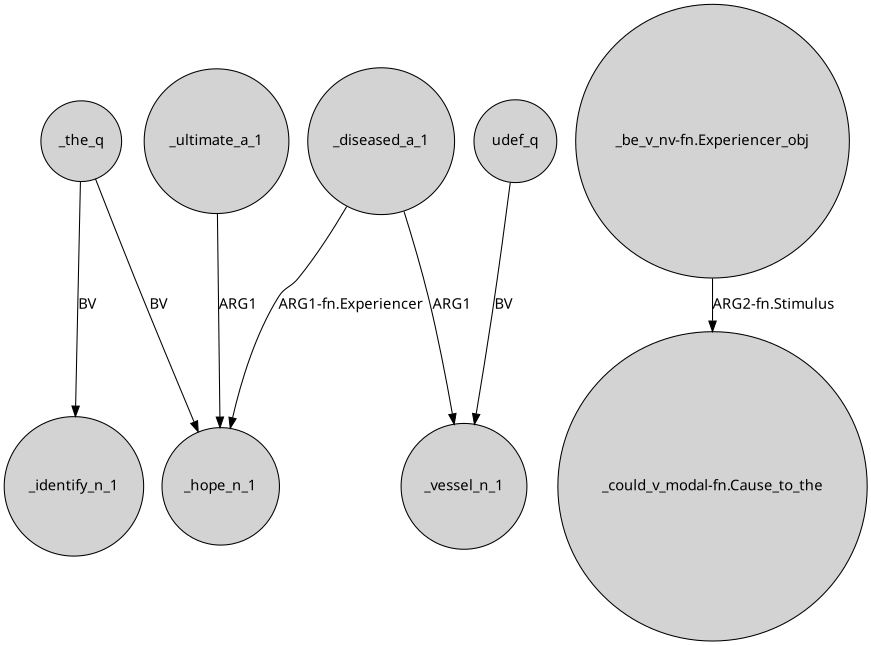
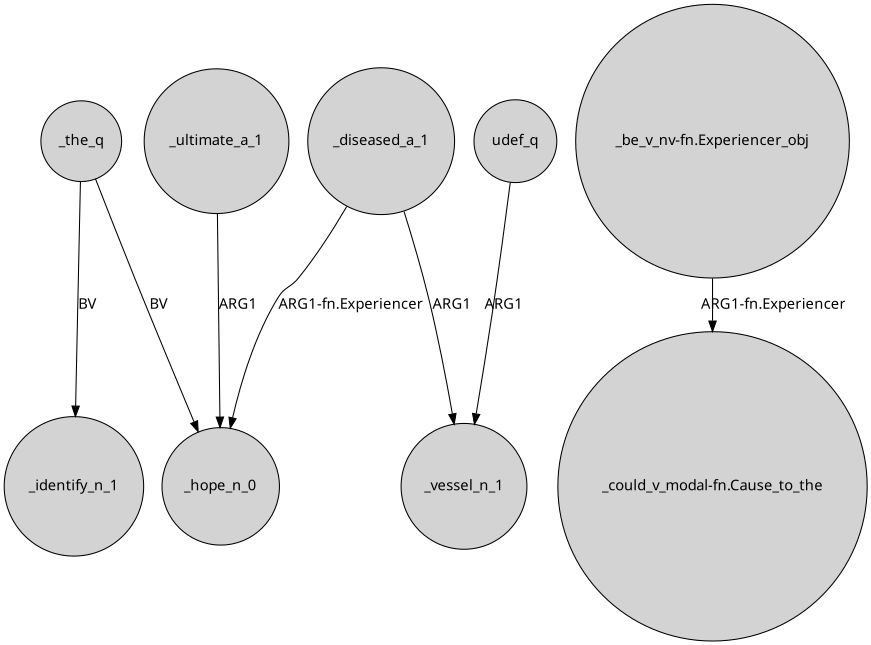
  digraph {
    fontname="Noto Sans"
    node [fontname="Noto Sans" shape=circle style=filled]
    edge [fontname="Noto Sans"]
    n1 [label=_identify_n_1]
    udef_q
    _vessel_n_1
    _diseased_a_1
-   _hope_n_1
+   _hope_n_1 [label=_hope_n_0]
    _the_q
    n7 [label="_could_v_modal-fn.Cause_to_the"]
    "_be_v_nv-fn.Experiencer_obj"
    _ultimate_a_1
-   udef_q -> _vessel_n_1 [label=BV]
+   udef_q -> _vessel_n_1 [label=ARG1]
    _diseased_a_1 -> _vessel_n_1 [label=ARG1]
    _diseased_a_1 -> _hope_n_1 [label="ARG1-fn.Experiencer"]
    _the_q -> n1 [label=BV]
    _the_q -> _hope_n_1 [label=BV]
-   "_be_v_nv-fn.Experiencer_obj" -> n7 [label="ARG2-fn.Stimulus"]
+   "_be_v_nv-fn.Experiencer_obj" -> n7 [label="ARG1-fn.Experiencer"]
    _ultimate_a_1 -> _hope_n_1 [label=ARG1]
  }
